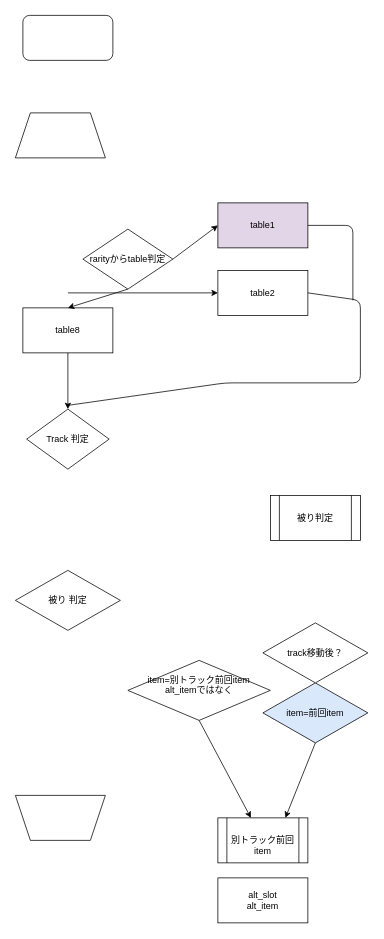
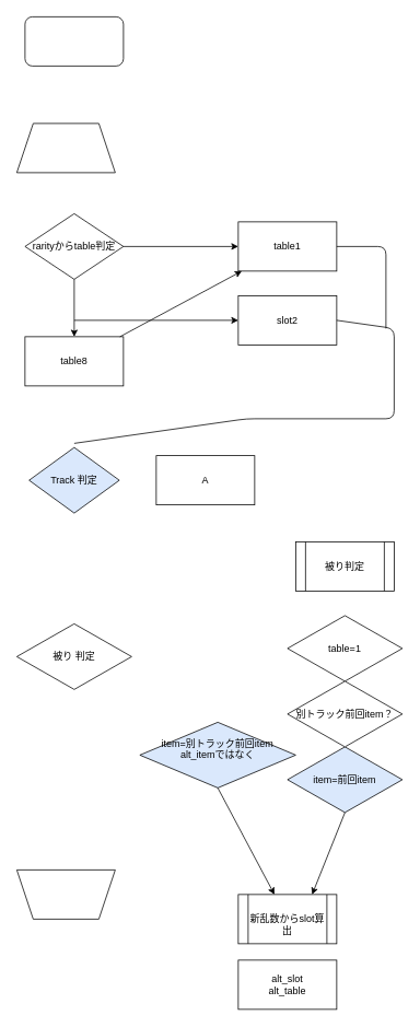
  <mxCell id="0" />
  <mxCell id="1" parent="0" />
  <mxCell id="2" value="" style="rounded=1;whiteSpace=wrap;html=1;" parent="1" vertex="1"><mxGeometry x="30" y="20" width="120" height="60" as="geometry" /></mxCell>
  <mxCell id="3" value="" style="shape=trapezoid;perimeter=trapezoidPerimeter;whiteSpace=wrap;html=1;fixedSize=1;" parent="1" vertex="1"><mxGeometry x="20" y="150" width="120" height="60" as="geometry" /></mxCell>
  <mxCell id="4" value="" style="shape=trapezoid;perimeter=trapezoidPerimeter;whiteSpace=wrap;html=1;fixedSize=1;flipH=0;flipV=1;" parent="1" vertex="1"><mxGeometry x="20" y="1060" width="120" height="60" as="geometry" /></mxCell>
- <mxCell id="5" value="rarityからtable判定" style="rhombus;whiteSpace=wrap;html=1;" parent="1" vertex="1"><mxGeometry x="110" y="305" width="120" height="80" as="geometry" /></mxCell>
- <mxCell id="6" value="table1" style="rounded=0;whiteSpace=wrap;html=1;fillColor=#e1d5e7;" parent="1" vertex="1"><mxGeometry x="290" y="270" width="120" height="60" as="geometry" /></mxCell>
- <mxCell id="7" value="table2" style="rounded=0;whiteSpace=wrap;html=1;" parent="1" vertex="1"><mxGeometry x="290" y="360" width="120" height="60" as="geometry" /></mxCell>
+ <mxCell id="5" value="rarityからtable判定" style="rhombus;whiteSpace=wrap;html=1;" parent="1" vertex="1"><mxGeometry x="30" y="260" width="120" height="80" as="geometry" /></mxCell>
+ <mxCell id="6" value="table1" style="rounded=0;whiteSpace=wrap;html=1;" parent="1" vertex="1"><mxGeometry x="290" y="270" width="120" height="60" as="geometry" /></mxCell>
+ <mxCell id="7" value="slot2" style="rounded=0;whiteSpace=wrap;html=1;" parent="1" vertex="1"><mxGeometry x="290" y="360" width="120" height="60" as="geometry" /></mxCell>
  <mxCell id="8" value="table8" style="rounded=0;whiteSpace=wrap;html=1;" parent="1" vertex="1"><mxGeometry x="30" y="410" width="120" height="60" as="geometry" /></mxCell>
- <mxCell id="9" value="Track 判定" style="rhombus;whiteSpace=wrap;html=1;" parent="1" vertex="1"><mxGeometry x="35" y="545" width="110" height="80" as="geometry" /></mxCell>
+ <mxCell id="9" value="Track 判定" style="rhombus;whiteSpace=wrap;html=1;fillColor=#dae8fc;" parent="1" vertex="1"><mxGeometry x="35" y="545" width="110" height="80" as="geometry" /></mxCell>
+ <mxCell id="10" value="A" style="rounded=0;whiteSpace=wrap;html=1;" parent="1" vertex="1"><mxGeometry x="190" y="555" width="120" height="60" as="geometry" /></mxCell>
  <mxCell id="11" value="被り 判定" style="rhombus;whiteSpace=wrap;html=1;" parent="1" vertex="1"><mxGeometry x="20" y="760" width="140" height="80" as="geometry" /></mxCell>
  <mxCell id="12" value="" style="endArrow=classic;html=1;entryX=0;entryY=0.5;entryDx=0;entryDy=0;exitX=1;exitY=0.5;exitDx=0;exitDy=0;" parent="1" source="5" target="6" edge="1"><mxGeometry width="50" height="50" relative="1" as="geometry"><mxPoint x="70" y="420" as="sourcePoint" /><mxPoint x="120" y="370" as="targetPoint" /></mxGeometry></mxCell>
  <mxCell id="13" value="" style="endArrow=classic;html=1;exitX=0.5;exitY=1;exitDx=0;exitDy=0;entryX=0.5;entryY=0;entryDx=0;entryDy=0;" parent="1" source="5" target="8" edge="1"><mxGeometry width="50" height="50" relative="1" as="geometry"><mxPoint x="70" y="420" as="sourcePoint" /><mxPoint x="120" y="370" as="targetPoint" /></mxGeometry></mxCell>
  <mxCell id="14" value="" style="endArrow=classic;html=1;entryX=0;entryY=0.5;entryDx=0;entryDy=0;" parent="1" target="7" edge="1"><mxGeometry width="50" height="50" relative="1" as="geometry"><mxPoint x="90" y="390" as="sourcePoint" /><mxPoint x="220" y="350" as="targetPoint" /></mxGeometry></mxCell>
- <mxCell id="15" value="" style="endArrow=classic;html=1;entryX=0.5;entryY=0;entryDx=0;entryDy=0;" parent="1" source="8" target="9" edge="1"><mxGeometry width="50" height="50" relative="1" as="geometry"><mxPoint x="10" y="520" as="sourcePoint" /><mxPoint x="120" y="610" as="targetPoint" /></mxGeometry></mxCell>
+ <mxCell id="15" value="" style="endArrow=classic;html=1;" parent="1" source="8" target="6" edge="1"><mxGeometry width="50" height="50" relative="1" as="geometry"><mxPoint x="10" y="520" as="sourcePoint" /><mxPoint x="120" y="610" as="targetPoint" /></mxGeometry></mxCell>
  <mxCell id="16" value="" style="endArrow=none;html=1;entryX=1;entryY=0.5;entryDx=0;entryDy=0;" parent="1" target="7" edge="1"><mxGeometry width="50" height="50" relative="1" as="geometry"><mxPoint x="90" y="540" as="sourcePoint" /><mxPoint x="250" y="470" as="targetPoint" /><Array as="points"><mxPoint x="300" y="510" /><mxPoint x="480" y="510" /><mxPoint x="480" y="400" /></Array></mxGeometry></mxCell>
  <mxCell id="17" value="" style="endArrow=none;html=1;entryX=1;entryY=0.5;entryDx=0;entryDy=0;" parent="1" target="6" edge="1"><mxGeometry width="50" height="50" relative="1" as="geometry"><mxPoint x="470" y="400" as="sourcePoint" /><mxPoint x="510" y="300" as="targetPoint" /><Array as="points"><mxPoint x="470" y="300" /></Array></mxGeometry></mxCell>
+ <mxCell id="18" value="table=1" style="rhombus;whiteSpace=wrap;html=1;" parent="1" vertex="1"><mxGeometry x="350" y="750" width="140" height="80" as="geometry" /></mxCell>
  <mxCell id="19" value="item=前回item" style="rhombus;whiteSpace=wrap;html=1;fillColor=#dae8fc;" parent="1" vertex="1"><mxGeometry x="350" y="910" width="140" height="80" as="geometry" /></mxCell>
- <mxCell id="20" value="track移動後？" style="rhombus;whiteSpace=wrap;html=1;" parent="1" vertex="1"><mxGeometry x="350" y="830" width="140" height="80" as="geometry" /></mxCell>
- <mxCell id="21" value="item=別トラック前回item&lt;br&gt;alt_itemではなく&lt;div&gt;&lt;br&gt;&lt;/div&gt;" style="rhombus;whiteSpace=wrap;html=1;" parent="1" vertex="1"><mxGeometry x="170" y="880" width="190" height="80" as="geometry" /></mxCell>
+ <mxCell id="20" value="別トラック前回item？" style="rhombus;whiteSpace=wrap;html=1;" parent="1" vertex="1"><mxGeometry x="350" y="830" width="140" height="80" as="geometry" /></mxCell>
+ <mxCell id="21" value="item=別トラック前回item&lt;br&gt;alt_itemではなく&lt;div&gt;&lt;br&gt;&lt;/div&gt;" style="rhombus;whiteSpace=wrap;html=1;fillColor=#dae8fc;" parent="1" vertex="1"><mxGeometry x="170" y="880" width="190" height="80" as="geometry" /></mxCell>
  <mxCell id="22" value="被り判定" style="shape=process;whiteSpace=wrap;html=1;backgroundOutline=1;" parent="1" vertex="1"><mxGeometry x="360" y="660" width="120" height="60" as="geometry" /></mxCell>
- <mxCell id="23" value="&lt;br&gt;別トラック前回item" style="shape=process;whiteSpace=wrap;html=1;backgroundOutline=1;" parent="1" vertex="1"><mxGeometry x="290" y="1090" width="120" height="60" as="geometry" /></mxCell>
+ <mxCell id="23" value="&lt;br&gt;新乱数からslot算出" style="shape=process;whiteSpace=wrap;html=1;backgroundOutline=1;" parent="1" vertex="1"><mxGeometry x="290" y="1090" width="120" height="60" as="geometry" /></mxCell>
  <mxCell id="24" value="" style="endArrow=classic;html=1;exitX=0.5;exitY=1;exitDx=0;exitDy=0;entryX=0.75;entryY=0;entryDx=0;entryDy=0;" parent="1" source="19" target="23" edge="1"><mxGeometry width="50" height="50" relative="1" as="geometry"><mxPoint x="290" y="1050" as="sourcePoint" /><mxPoint x="340" y="1000" as="targetPoint" /></mxGeometry></mxCell>
  <mxCell id="25" value="" style="endArrow=classic;html=1;exitX=0.5;exitY=1;exitDx=0;exitDy=0;" parent="1" source="21" target="23" edge="1"><mxGeometry width="50" height="50" relative="1" as="geometry"><mxPoint x="273" y="960" as="sourcePoint" /><mxPoint x="380" y="1070" as="targetPoint" /></mxGeometry></mxCell>
- <mxCell id="26" value="alt_slot&lt;br&gt;alt_item" style="rounded=0;whiteSpace=wrap;html=1;" parent="1" vertex="1"><mxGeometry x="290" y="1170" width="120" height="60" as="geometry" /></mxCell>
+ <mxCell id="26" value="alt_slot&lt;br&gt;alt_table" style="rounded=0;whiteSpace=wrap;html=1;" parent="1" vertex="1"><mxGeometry x="290" y="1170" width="120" height="60" as="geometry" /></mxCell>
